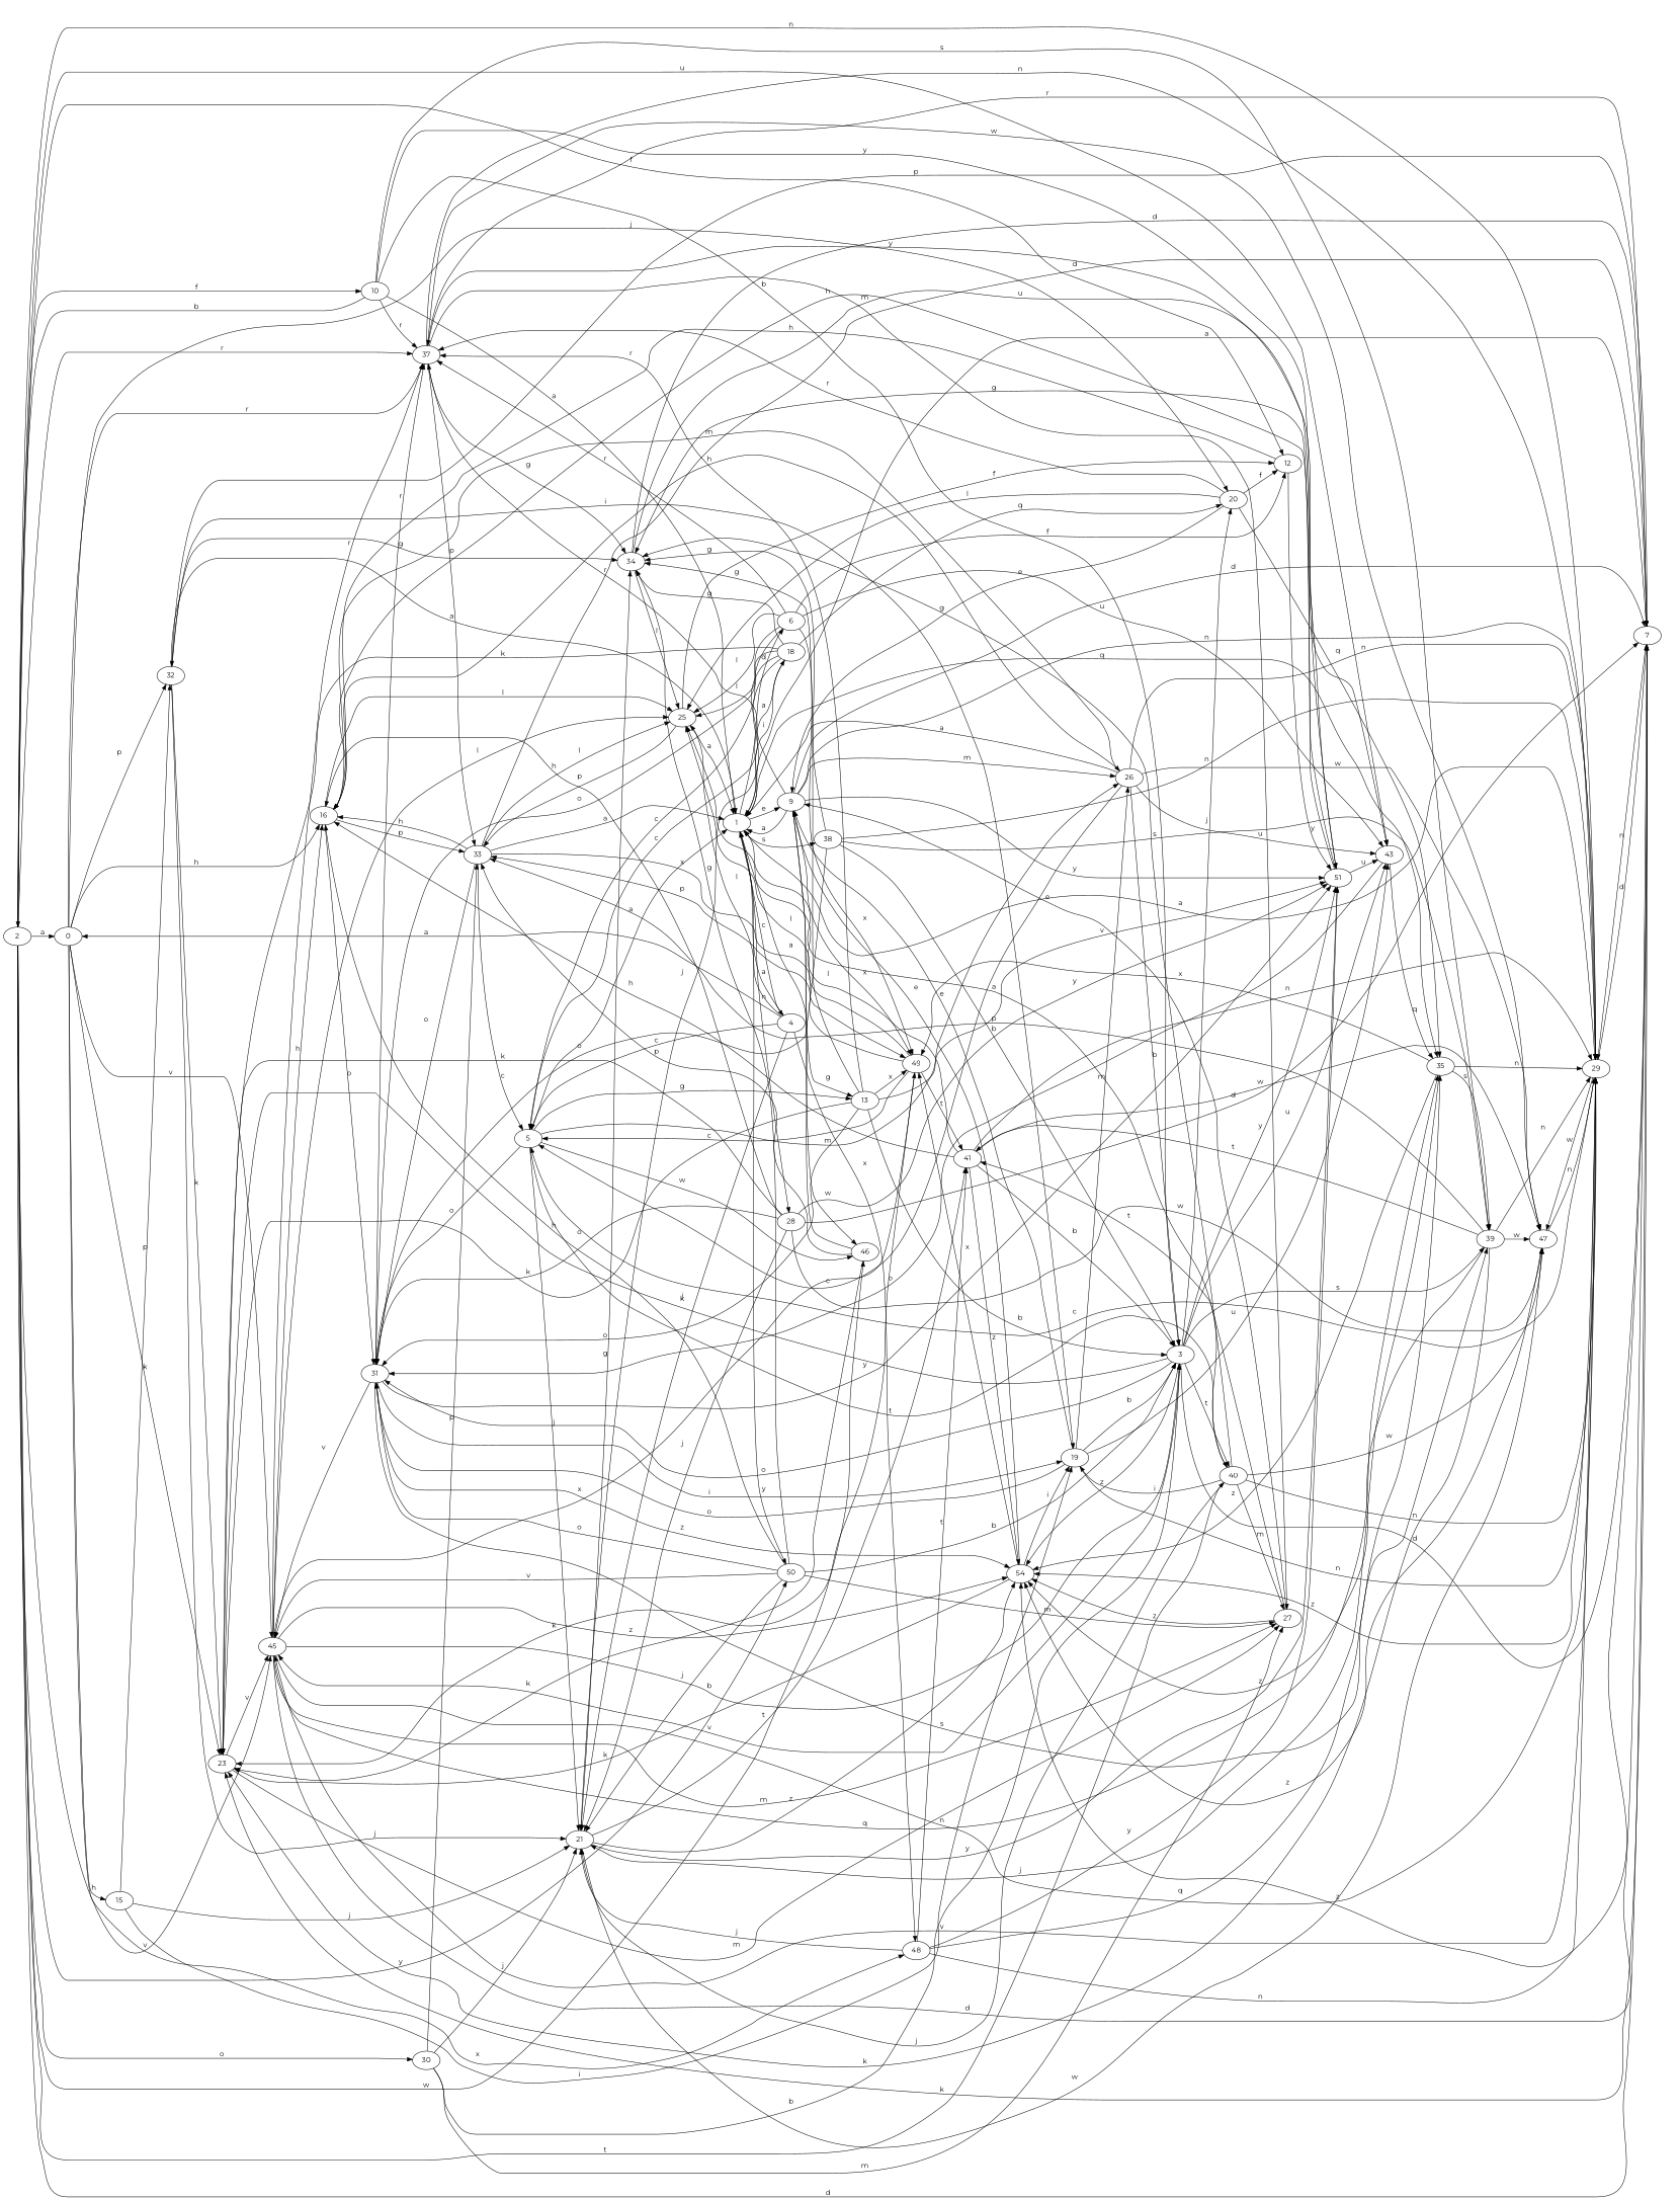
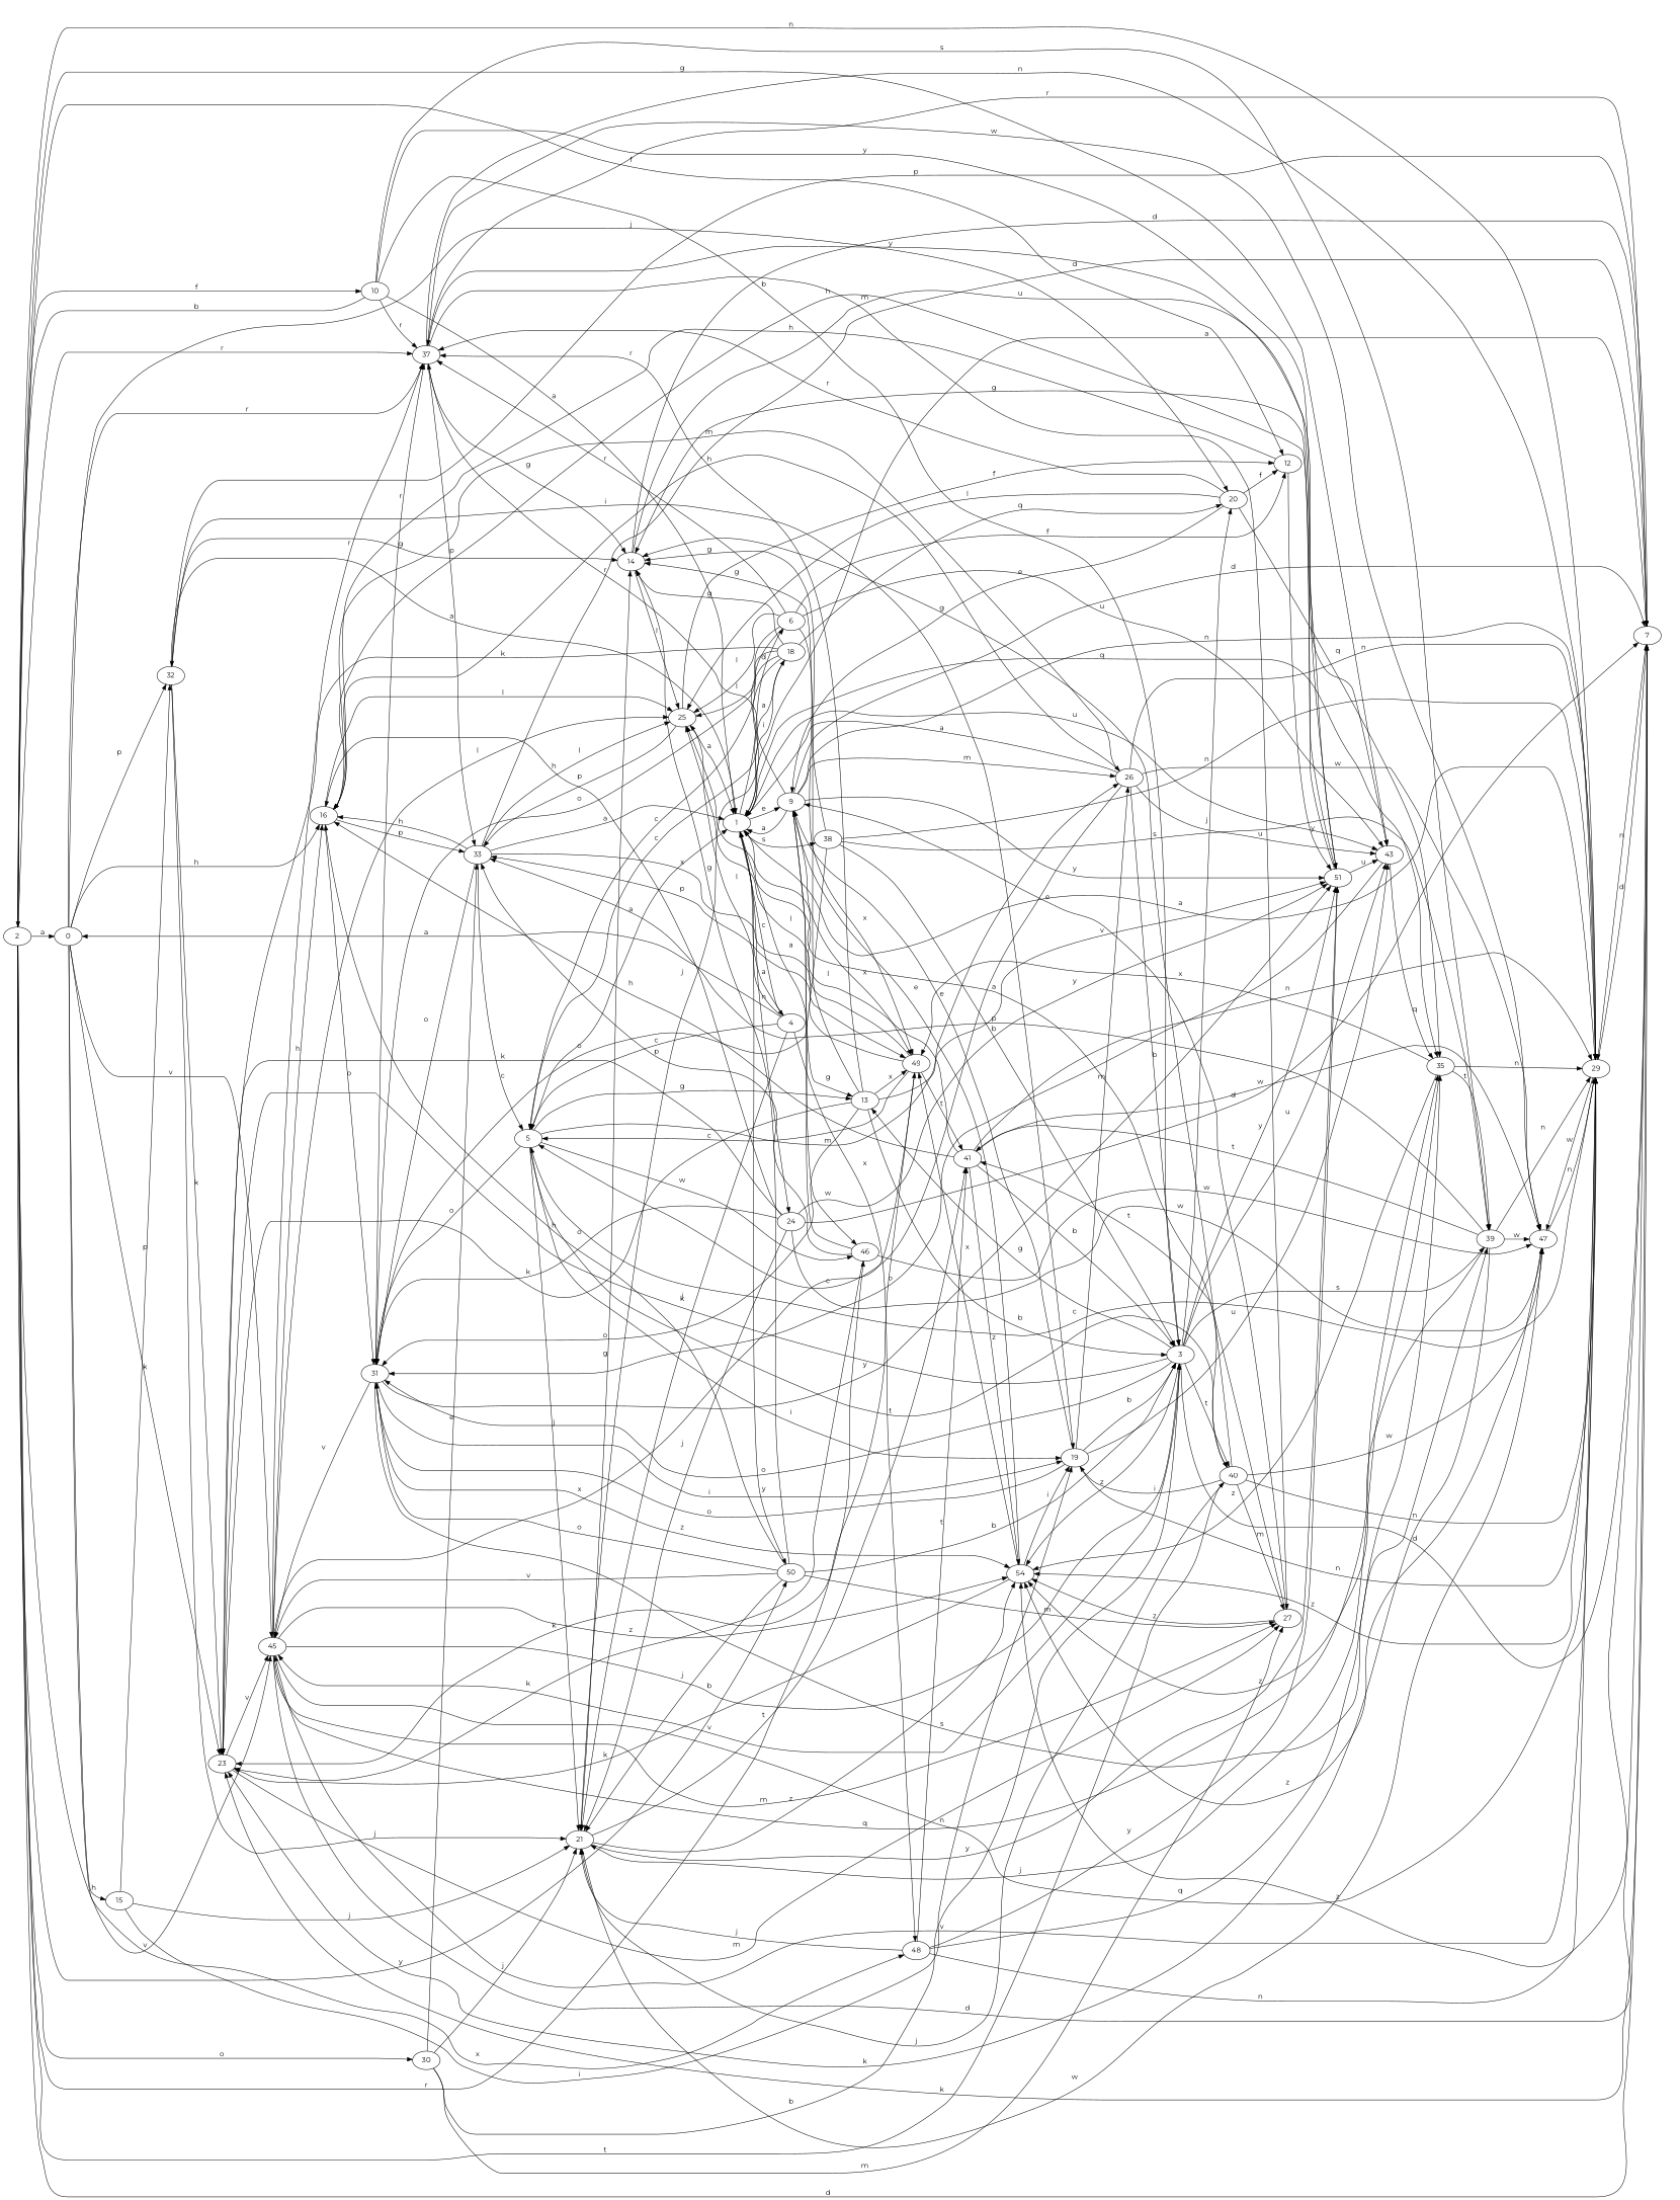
  strict digraph {
    fontname=Montserrat
    rankdir=LR
    node [fontname=Montserrat]
    edge [fontname=Montserrat]
    0
    15
    16
    20
    23
    32
    37
    45
    48
    21
    19
    31
    25
    26
    33
    9
    35
    12
    27
    1
-   14 [label=34]
+   14
    29
    51
    47
    7
    3
    54
    49
    41
    4
    6
    18
-   28
+   28 [label=24]
    38
    43
    50
    5
    46
    13
    39
    2
    10
    30
    40
    0 -> 15 [label=h]
    0 -> 16 [label=h]
    0 -> 20 [label=j]
    0 -> 23 [label=k]
    0 -> 32 [label=p]
    0 -> 37 [label=r]
    0 -> 45 [label=v]
    0 -> 48 [label=x]
    15 -> 32 [label=p]
    15 -> 21 [label=j]
    15 -> 19 [label=i]
    16 -> 31 [label=o]
    16 -> 25 [label=l]
    16 -> 26 [label=m]
    16 -> 33 [label=p]
    20 -> 37 [label=r]
    20 -> 25 [label=l]
    20 -> 9 [label=e]
    20 -> 35 [label=q]
    20 -> 12 [label=f]
    23 -> 45 [label=v]
    23 -> 27 [label=m]
    32 -> 23 [label=k]
    32 -> 21 [label=j]
    32 -> 19 [label=i]
    32 -> 1 [label=a]
    32 -> 14 [label=g]
    37 -> 33 [label=p]
    37 -> 27 [label=m]
    37 -> 14 [label=g]
    37 -> 29 [label=n]
    37 -> 51 [label=y]
    37 -> 47 [label=w]
    45 -> 16 [label=h]
    45 -> 37 [label=r]
    45 -> 25 [label=l]
    45 -> 35 [label=q]
    45 -> 27 [label=m]
    45 -> 29 [label=n]
    45 -> 7 [label=d]
    45 -> 3 [label=b]
    45 -> 54 [label=z]
    45 -> 49 [label=x]
    48 -> 21 [label=j]
    48 -> 35 [label=q]
    48 -> 29 [label=n]
    48 -> 51 [label=y]
    48 -> 41 [label=t]
    21 -> 14 [label=g]
    21 -> 51 [label=y]
    21 -> 47 [label=w]
    21 -> 54 [label=z]
    21 -> 41 [label=t]
    19 -> 31 [label=o]
    19 -> 26 [label=m]
    19 -> 9 [label=e]
    19 -> 29 [label=n]
    19 -> 3 [label=b]
    19 -> 43 [label=u]
    31 -> 37 [label=r]
    31 -> 45 [label=v]
    31 -> 19 [label=i]
    31 -> 51 [label=y]
    31 -> 54 [label=z]
    31 -> 39 [label=s]
    25 -> 33 [label=p]
    25 -> 12 [label=f]
    25 -> 1 [label=a]
    26 -> 16 [label=h]
    26 -> 1 [label=a]
    26 -> 29 [label=n]
    26 -> 47 [label=w]
    26 -> 3 [label=b]
    26 -> 43 [label=u]
    26 -> 5 [label=c]
    33 -> 16 [label=h]
    33 -> 31 [label=o]
    33 -> 25 [label=l]
    33 -> 1 [label=a]
    33 -> 7 [label=d]
    33 -> 49 [label=x]
    33 -> 5 [label=c]
    9 -> 37 [label=r]
    9 -> 26 [label=m]
    9 -> 1 [label=a]
    9 -> 29 [label=n]
    9 -> 51 [label=y]
    9 -> 7 [label=d]
    9 -> 49 [label=x]
    9 -> 46 [label=w]
    9 -> 13 [label=g]
    35 -> 21 [label=j]
    35 -> 29 [label=n]
    35 -> 54 [label=z]
    35 -> 49 [label=x]
-   35 -> 39 [label=s]
+   35 -> 39 [label=t]
    12 -> 16 [label=h]
    12 -> 51 [label=y]
    27 -> 9 [label=e]
    27 -> 54 [label=z]
    27 -> 41 [label=t]
    1 -> 9 [label=e]
    1 -> 35 [label=q]
    1 -> 4 [label=c]
    1 -> 6 [label=d]
    1 -> 18 [label=i]
    1 -> 28 [label=n]
    1 -> 38 [label=s]
+   1 -> 43 [label=u]
    1 -> 50 [label=y]
    14 -> 25 [label=l]
    14 -> 7 [label=d]
    14 -> 43 [label=u]
    29 -> 45 [label=v]
    29 -> 1 [label=a]
    29 -> 47 [label=w]
    29 -> 7 [label=d]
    29 -> 54 [label=z]
    29 -> 5 [label=c]
    51 -> 16 [label=h]
    51 -> 14 [label=g]
    51 -> 43 [label=u]
    47 -> 29 [label=n]
    47 -> 54 [label=z]
    7 -> 23 [label=k]
    7 -> 32 [label=p]
    7 -> 37 [label=r]
    7 -> 1 [label=a]
    7 -> 29 [label=n]
    7 -> 54 [label=z]
    3 -> 20 [label=j]
    3 -> 23 [label=k]
    3 -> 45 [label=v]
    3 -> 31 [label=o]
    3 -> 51 [label=y]
    3 -> 7 [label=d]
    3 -> 54 [label=z]
    3 -> 43 [label=u]
+   3 -> 13 [label=g]
    3 -> 39 [label=s]
    3 -> 40 [label=t]
    54 -> 23 [label=k]
    54 -> 19 [label=i]
    54 -> 9 [label=e]
    54 -> 49 [label=x]
    49 -> 23 [label=k]
    49 -> 25 [label=l]
    49 -> 33 [label=p]
    49 -> 41 [label=t]
    49 -> 5 [label=c]
    41 -> 16 [label=h]
    41 -> 25 [label=l]
    41 -> 29 [label=n]
    41 -> 47 [label=w]
    41 -> 3 [label=b]
    41 -> 54 [label=z]
    4 -> 0 [label=a]
    4 -> 48 [label=x]
    4 -> 21 [label=j]
    4 -> 25 [label=l]
    4 -> 1 [label=a]
    4 -> 5 [label=c]
    6 -> 37 [label=r]
    6 -> 31 [label=o]
    6 -> 25 [label=l]
    6 -> 12 [label=f]
    6 -> 49 [label=x]
    6 -> 43 [label=u]
    6 -> 5 [label=c]
    18 -> 20 [label=q]
    18 -> 23 [label=k]
    18 -> 21 [label=j]
    18 -> 25 [label=l]
    18 -> 1 [label=a]
    18 -> 14 [label=g]
    18 -> 5 [label=c]
    28 -> 16 [label=h]
    28 -> 23 [label=k]
    28 -> 21 [label=j]
    28 -> 31 [label=o]
    28 -> 51 [label=y]
    28 -> 47 [label=w]
    28 -> 7 [label=d]
    38 -> 31 [label=o]
    38 -> 14 [label=g]
    38 -> 29 [label=n]
    38 -> 3 [label=b]
    38 -> 39 [label=s]
    43 -> 31 [label=o]
    43 -> 35 [label=q]
    50 -> 16 [label=h]
    50 -> 45 [label=v]
    50 -> 21 [label=j]
    50 -> 31 [label=o]
    50 -> 27 [label=m]
    50 -> 14 [label=g]
    50 -> 3 [label=b]
    5 -> 21 [label=j]
+   5 -> 19 [label=i]
    5 -> 31 [label=o]
    5 -> 26 [label=m]
    5 -> 1 [label=a]
    5 -> 46 [label=w]
    5 -> 13 [label=g]
    5 -> 40 [label=t]
    46 -> 23 [label=k]
    46 -> 33 [label=p]
    46 -> 1 [label=a]
+   46 -> 47 [label=w]
    13 -> 23 [label=k]
    13 -> 37 [label=r]
    13 -> 31 [label=o]
    13 -> 14 [label=g]
    13 -> 51 [label=v]
    13 -> 3 [label=b]
    13 -> 49 [label=x]
    39 -> 23 [label=k]
    39 -> 33 [label=p]
    39 -> 29 [label=n]
    39 -> 47 [label=w]
    39 -> 54 [label=z]
    39 -> 41 [label=t]
    2 -> 0 [label=a]
    2 -> 37 [label=r]
    2 -> 45 [label=v]
    2 -> 12 [label=f]
    2 -> 29 [label=n]
    2 -> 7 [label=d]
-   2 -> 43 [label=u]
+   2 -> 43 [label=g]
    2 -> 50 [label=y]
-   2 -> 46 [label=w]
+   2 -> 46 [label=r]
    2 -> 10 [label=f]
    2 -> 30 [label=o]
    2 -> 40 [label=t]
    10 -> 37 [label=r]
    10 -> 1 [label=a]
    10 -> 51 [label=y]
    10 -> 3 [label=b]
    10 -> 39 [label=s]
    10 -> 2 [label=b]
    30 -> 21 [label=j]
-   30 -> 33 [label=p]
+   30 -> 33 [label=e]
    30 -> 27 [label=m]
    30 -> 3 [label=b]
    40 -> 21 [label=j]
    40 -> 19 [label=i]
    40 -> 27 [label=m]
    40 -> 1 [label=a]
    40 -> 14 [label=g]
    40 -> 29 [label=n]
    40 -> 47 [label=w]
  }
